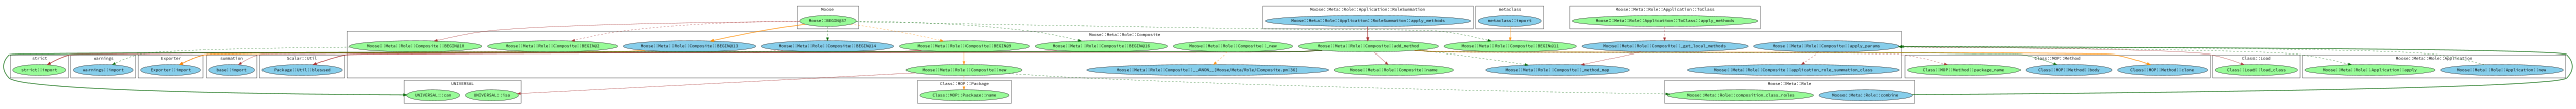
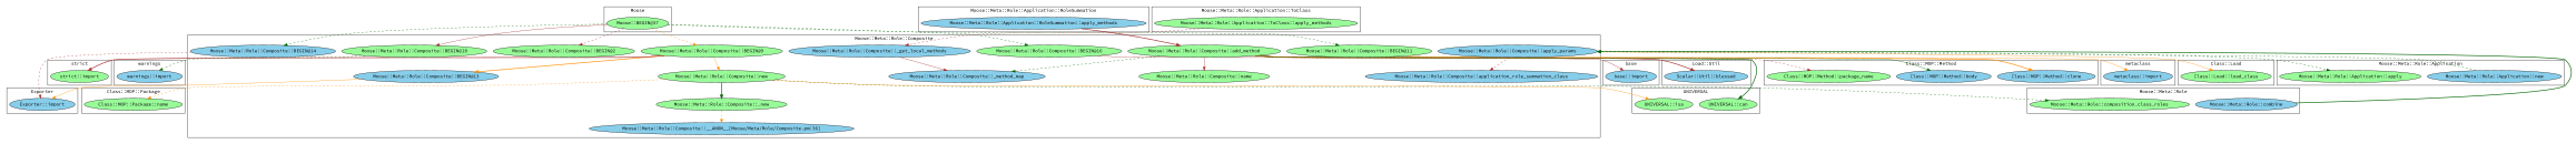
  digraph {
    fontname="Source Code Pro"
    node [fillcolor=palegreen fontname="Source Code Pro" style=filled]
    edge [color=brown fontname="Source Code Pro" style=dashed]
    "Moose::Meta::Role::Composite::BEGIN@9"
    "Moose::Meta::Role::Composite::BEGIN@10"
    "Moose::Meta::Role::Composite::new"
    "Moose::Meta::Role::Composite::BEGIN@14" [fillcolor=skyblue]
    "Moose::Meta::Role::Composite::BEGIN@13" [fillcolor=skyblue]
    "Moose::Meta::Role::Composite::__ANON__[Moose/Meta/Role/Composite.pm:36]" [fillcolor=skyblue]
    "Moose::Meta::Role::Composite::application_role_summation_class" [fillcolor=skyblue]
    "Moose::Meta::Role::Composite::name"
    "Moose::Meta::Role::Composite::BEGIN@16"
    "Moose::Meta::Role::Composite::add_method"
    "Moose::Meta::Role::Composite::BEGIN@11"
    "Moose::Meta::Role::Composite::_method_map" [fillcolor=skyblue]
    "Moose::Meta::Role::Composite::apply_params" [fillcolor=skyblue]
    "Moose::Meta::Role::Composite::BEGIN@2"
    "Moose::Meta::Role::Composite::_get_local_methods" [fillcolor=skyblue]
    "Moose::Meta::Role::Composite::_new"
    "warnings::import" [fillcolor=skyblue]
    "Moose::Meta::Role::composition_class_roles"
    "Moose::Meta::Role::combine" [fillcolor=skyblue]
    "Moose::BEGIN@37"
    "Moose::Meta::Role::Application::RoleSummation::apply_methods" [fillcolor=skyblue]
    "metaclass::import" [fillcolor=skyblue]
-   "Scalar::Util::blessed" [fillcolor=skyblue label="Package::Util::blessed"]
+   "Scalar::Util::blessed" [fillcolor=skyblue]
    "UNIVERSAL::isa"
    "UNIVERSAL::can"
    "Class::Load::load_class"
    "base::import" [fillcolor=skyblue]
    "strict::import"
    "Exporter::import" [fillcolor=skyblue]
    "Class::MOP::Package::name"
    "Class::MOP::Method::clone" [fillcolor=skyblue]
    "Class::MOP::Method::body" [fillcolor=skyblue]
    "Class::MOP::Method::package_name"
    "Moose::Meta::Role::Application::new" [fillcolor=skyblue]
    "Moose::Meta::Role::Application::apply"
    "Moose::Meta::Role::Application::ToClass::apply_methods"
    subgraph cluster_1 {
      label="Moose::Meta::Role::Composite"
      "Moose::Meta::Role::Composite::BEGIN@9"
      "Moose::Meta::Role::Composite::BEGIN@10"
      "Moose::Meta::Role::Composite::new"
      "Moose::Meta::Role::Composite::BEGIN@14"
      "Moose::Meta::Role::Composite::BEGIN@13"
      "Moose::Meta::Role::Composite::__ANON__[Moose/Meta/Role/Composite.pm:36]"
      "Moose::Meta::Role::Composite::application_role_summation_class"
      "Moose::Meta::Role::Composite::name"
      "Moose::Meta::Role::Composite::BEGIN@16"
      "Moose::Meta::Role::Composite::add_method"
      "Moose::Meta::Role::Composite::BEGIN@11"
      "Moose::Meta::Role::Composite::_method_map"
      "Moose::Meta::Role::Composite::apply_params"
      "Moose::Meta::Role::Composite::BEGIN@2"
      "Moose::Meta::Role::Composite::_get_local_methods"
      "Moose::Meta::Role::Composite::_new"
    }
    subgraph cluster_2 {
      label=warnings
      "warnings::import"
    }
    subgraph cluster_3 {
      label="Moose::Meta::Role"
      "Moose::Meta::Role::composition_class_roles"
      "Moose::Meta::Role::combine"
    }
    subgraph cluster_4 {
      label=Moose
      "Moose::BEGIN@37"
    }
    subgraph cluster_5 {
      label="Moose::Meta::Role::Application::RoleSummation"
      "Moose::Meta::Role::Application::RoleSummation::apply_methods"
    }
    subgraph cluster_6 {
      label=metaclass
      "metaclass::import"
    }
    subgraph cluster_7 {
-     label="Scalar::Util"
+     label="Load::Util"
      "Scalar::Util::blessed"
    }
    subgraph cluster_8 {
      label=UNIVERSAL
      "UNIVERSAL::isa"
      "UNIVERSAL::can"
    }
    subgraph cluster_9 {
      label="Class::Load"
      "Class::Load::load_class"
    }
    subgraph cluster_10 {
-     label=summation
+     label=base
      "base::import"
    }
    subgraph cluster_11 {
      label="strict"
      "strict::import"
    }
    subgraph cluster_12 {
      label=Exporter
      "Exporter::import"
    }
    subgraph cluster_13 {
      label="Class::MOP::Package"
      "Class::MOP::Package::name"
    }
    subgraph cluster_14 {
      label="Class::MOP::Method"
      "Class::MOP::Method::clone"
      "Class::MOP::Method::body"
      "Class::MOP::Method::package_name"
    }
    subgraph cluster_15 {
      label="Moose::Meta::Role::Application"
      "Moose::Meta::Role::Application::new"
      "Moose::Meta::Role::Application::apply"
    }
    subgraph cluster_16 {
      label="Moose::Meta::Role::Application::ToClass"
      "Moose::Meta::Role::Application::ToClass::apply_methods"
    }
    "Moose::Meta::Role::Composite::BEGIN@9" -> "Moose::Meta::Role::Composite::new" [color=darkorange style=solid]
    "Moose::Meta::Role::Composite::BEGIN@9" -> "strict::import" [style=bold]
    "Moose::Meta::Role::Composite::BEGIN@10" -> "warnings::import" [color=darkgreen]
+   "Moose::Meta::Role::Composite::new" -> "Moose::Meta::Role::Composite::_new" [color=darkgreen style=bold]
    "Moose::Meta::Role::Composite::new" -> "Moose::Meta::Role::composition_class_roles" [color=darkgreen]
-   "Moose::Meta::Role::Composite::new" -> "UNIVERSAL::isa" [style=solid]
+   "Moose::Meta::Role::Composite::new" -> "UNIVERSAL::isa" [color=darkorange style=solid]
    "Moose::Meta::Role::Composite::new" -> "Class::MOP::Package::name" [color=darkorange]
    "Moose::Meta::Role::Composite::BEGIN@14" -> "Exporter::import"
-   "Moose::Meta::Role::Composite::BEGIN@13" -> "Exporter::import" [color=darkorange style=bold]
+   "Moose::Meta::Role::Composite::BEGIN@13" -> "Exporter::import" [color=darkorange style=solid]
    "Moose::Meta::Role::Composite::BEGIN@16" -> "base::import" [style=solid]
    "Moose::Meta::Role::Composite::add_method" -> "Moose::Meta::Role::Composite::name" [style=solid]
    "Moose::Meta::Role::Composite::add_method" -> "Moose::Meta::Role::Composite::_method_map" [color=darkgreen]
    "Moose::Meta::Role::Composite::add_method" -> "Scalar::Util::blessed" [style=bold]
    "Moose::Meta::Role::Composite::add_method" -> "UNIVERSAL::can" [color=darkgreen style=bold]
    "Moose::Meta::Role::Composite::add_method" -> "Class::MOP::Method::clone" [color=darkorange style=bold]
    "Moose::Meta::Role::Composite::add_method" -> "Class::MOP::Method::body" [color=darkgreen style=solid]
    "Moose::Meta::Role::Composite::add_method" -> "Class::MOP::Method::package_name"
-   "metaclass::import" -> "Moose::Meta::Role::Composite::BEGIN@11" [color=darkorange style=solid]
+   "Moose::Meta::Role::Composite::BEGIN@11" -> "metaclass::import" [color=darkorange style=solid]
    "Moose::Meta::Role::Composite::apply_params" -> "Moose::Meta::Role::Composite::application_role_summation_class"
-   "Moose::Meta::Role::Composite::apply_params" -> "Class::Load::load_class" [style=solid]
+   "Moose::Meta::Role::Composite::apply_params" -> "Class::Load::load_class" [color=darkorange style=solid]
    "Moose::Meta::Role::Composite::apply_params" -> "Moose::Meta::Role::Application::apply" [color=darkgreen]
    "Moose::Meta::Role::Composite::_get_local_methods" -> "Moose::Meta::Role::Composite::_method_map" [style=solid]
    "Moose::Meta::Role::Composite::_new" -> "Moose::Meta::Role::Composite::__ANON__[Moose/Meta/Role/Composite.pm:36]" [color=darkorange]
    "Moose::Meta::Role::combine" -> "Moose::Meta::Role::Composite::apply_params" [color=darkgreen style=bold]
    "Moose::BEGIN@37" -> "Moose::Meta::Role::Composite::BEGIN@9" [color=darkorange]
    "Moose::BEGIN@37" -> "Moose::Meta::Role::Composite::BEGIN@10" [style=solid]
    "Moose::BEGIN@37" -> "Moose::Meta::Role::Composite::BEGIN@14" [color=darkgreen]
-   "Moose::BEGIN@37" -> "Moose::Meta::Role::Composite::BEGIN@13" [color=darkorange style=bold]
+   "Moose::Meta::Role::Composite::BEGIN@9" -> "Moose::Meta::Role::Composite::BEGIN@13" [color=darkorange style=bold]
    "Moose::BEGIN@37" -> "Moose::Meta::Role::Composite::BEGIN@16" [color=darkgreen]
    "Moose::BEGIN@37" -> "Moose::Meta::Role::Composite::BEGIN@11" [color=darkgreen]
    "Moose::BEGIN@37" -> "Moose::Meta::Role::Composite::BEGIN@2"
    "Moose::Meta::Role::Application::RoleSummation::apply_methods" -> "Moose::Meta::Role::Composite::add_method" [style=bold]
    "Moose::Meta::Role::Application::new" -> "Moose::Meta::Role::Composite::apply_params" [color=darkgreen]
    "Moose::Meta::Role::Application::ToClass::apply_methods" -> "Moose::Meta::Role::Composite::_get_local_methods"
  }
